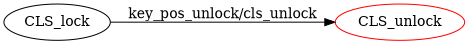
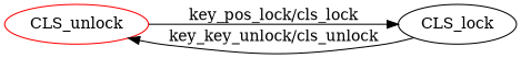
  digraph {
    rankdir=LR
    n1 [color=red label=CLS_unlock]
    n2 [label=CLS_lock]
-   n2 -> n1 [label="key_pos_unlock/cls_unlock"]
+   n1 -> n2 [label="key_pos_lock/cls_lock"]
+   n2 -> n1 [label="key_key_unlock/cls_unlock"]
  }
